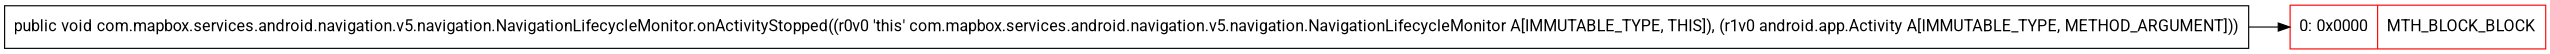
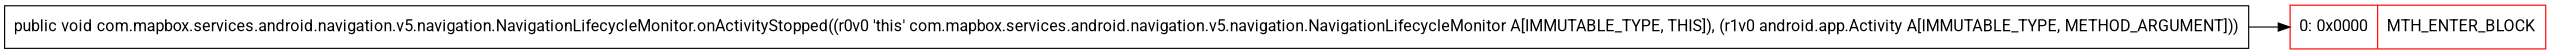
  digraph {
    rankdir=LR
    fontname=Roboto
    node [shape=record fontname=Roboto]
-   n1 [color=red label="{0\:\ 0x0000|MTH_BLOCK_BLOCK\l}"]
+   n1 [color=red label="{0\:\ 0x0000|MTH_ENTER_BLOCK\l}"]
    n2 [label="{public void com.mapbox.services.android.navigation.v5.navigation.NavigationLifecycleMonitor.onActivityStopped((r0v0 'this' com.mapbox.services.android.navigation.v5.navigation.NavigationLifecycleMonitor A[IMMUTABLE_TYPE, THIS]), (r1v0 android.app.Activity A[IMMUTABLE_TYPE, METHOD_ARGUMENT])) }"]
    subgraph cluster_1 {
      label="R(0)"
    }
    n2 -> n1 [fontname=Roboto]
  }
